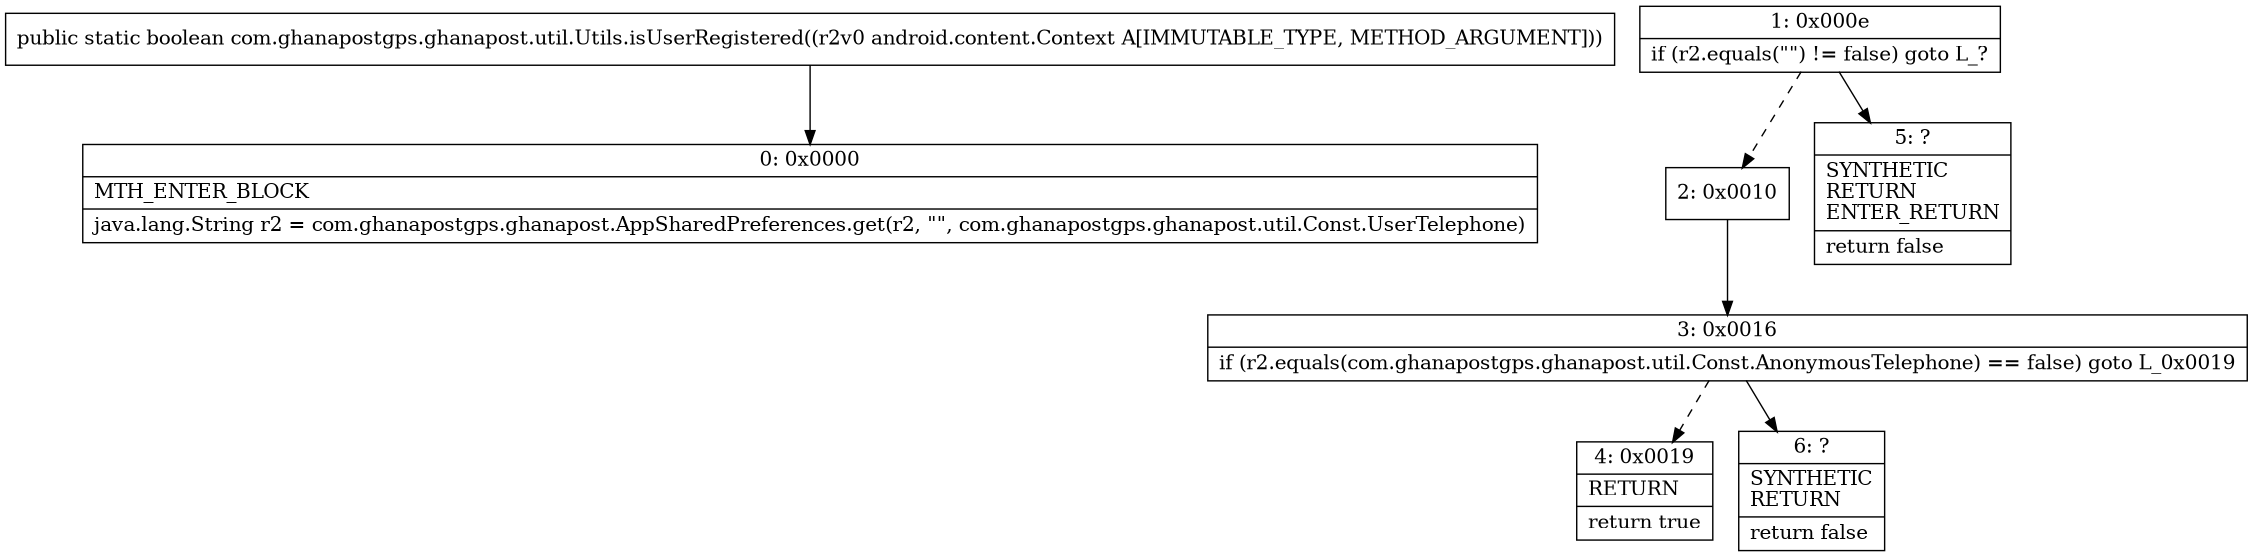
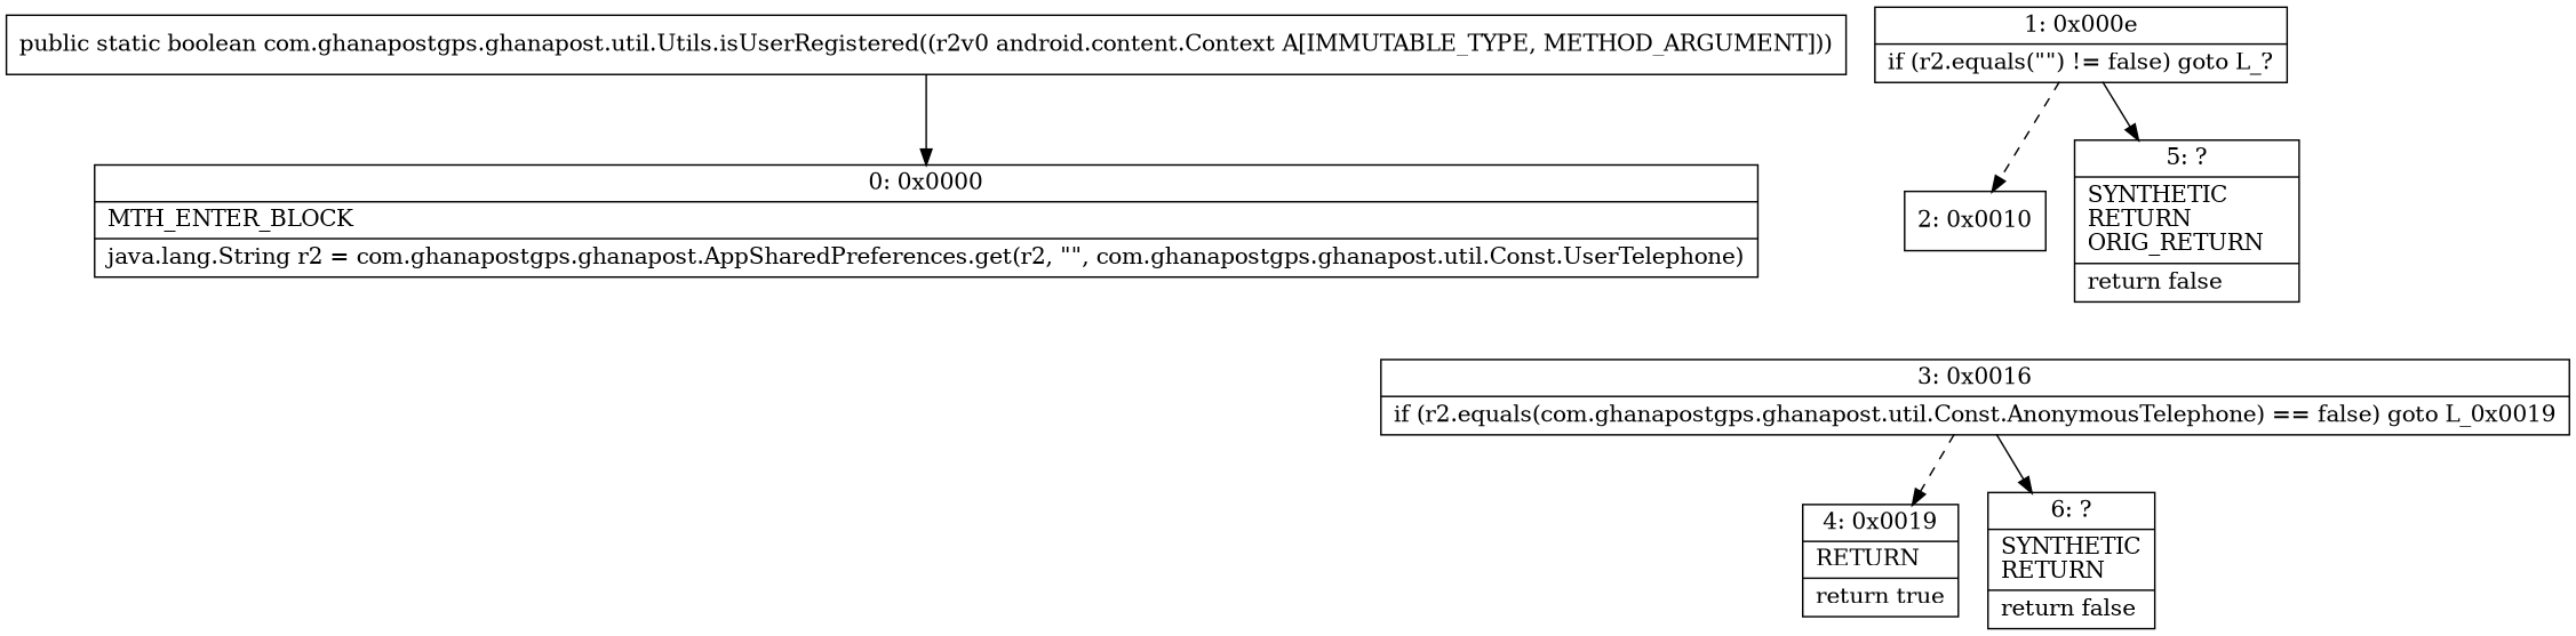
  digraph {
    node [shape=record]
    n1 [label="{0\:\ 0x0000|MTH_ENTER_BLOCK\l|java.lang.String r2 = com.ghanapostgps.ghanapost.AppSharedPreferences.get(r2, \"\", com.ghanapostgps.ghanapost.util.Const.UserTelephone)\l}"]
    n2 [label="{1\:\ 0x000e|if (r2.equals(\"\") != false) goto L_?\l}"]
    n3 [label="{2\:\ 0x0010}"]
-   n4 [label="{5\:\ ?|SYNTHETIC\lRETURN\lENTER_RETURN\l|return false\l}"]
+   n4 [label="{5\:\ ?|SYNTHETIC\lRETURN\lORIG_RETURN\l|return false\l}"]
    n5 [label="{3\:\ 0x0016|if (r2.equals(com.ghanapostgps.ghanapost.util.Const.AnonymousTelephone) == false) goto L_0x0019\l}"]
    n6 [label="{4\:\ 0x0019|RETURN\l|return true\l}"]
    n7 [label="{6\:\ ?|SYNTHETIC\lRETURN\l|return false\l}"]
    n8 [label="{public static boolean com.ghanapostgps.ghanapost.util.Utils.isUserRegistered((r2v0 android.content.Context A[IMMUTABLE_TYPE, METHOD_ARGUMENT])) }"]
    n2 -> n3 [style=dashed]
    n2 -> n4
-   n3 -> n5
    n5 -> n6 [style=dashed]
    n5 -> n7 [style=solid]
    n8 -> n1
  }
